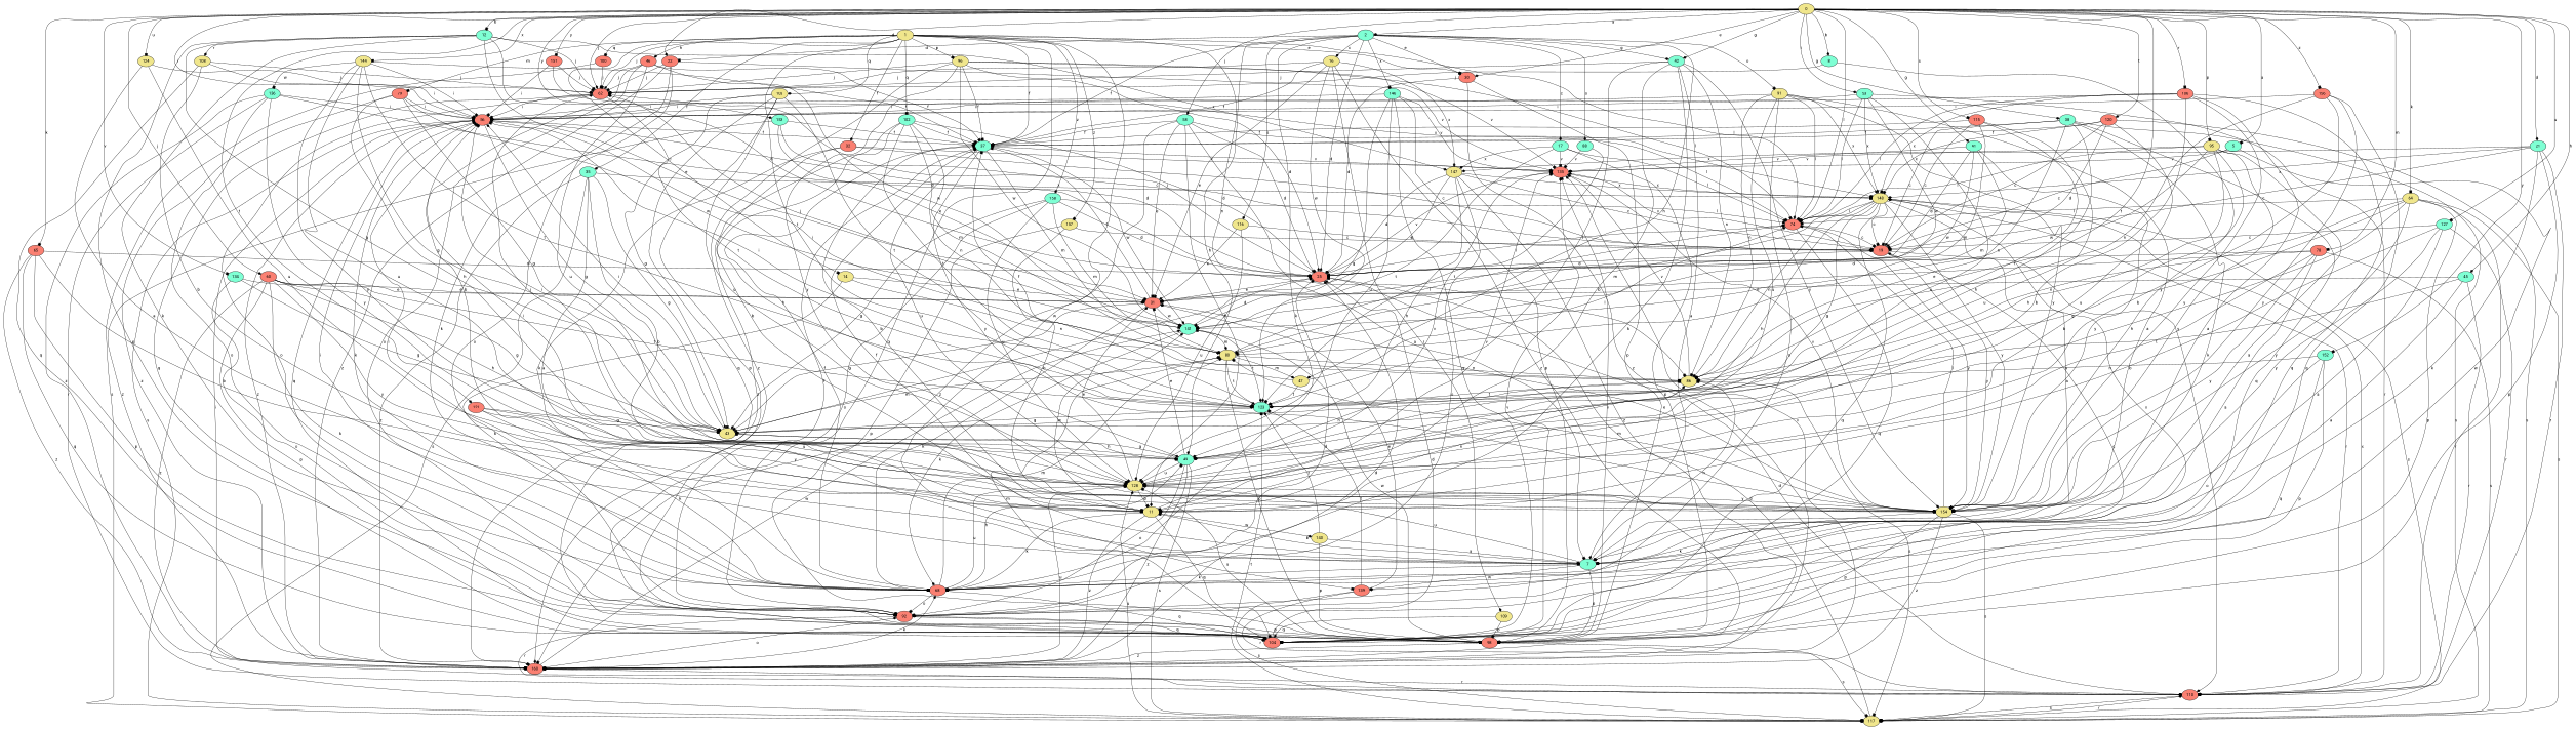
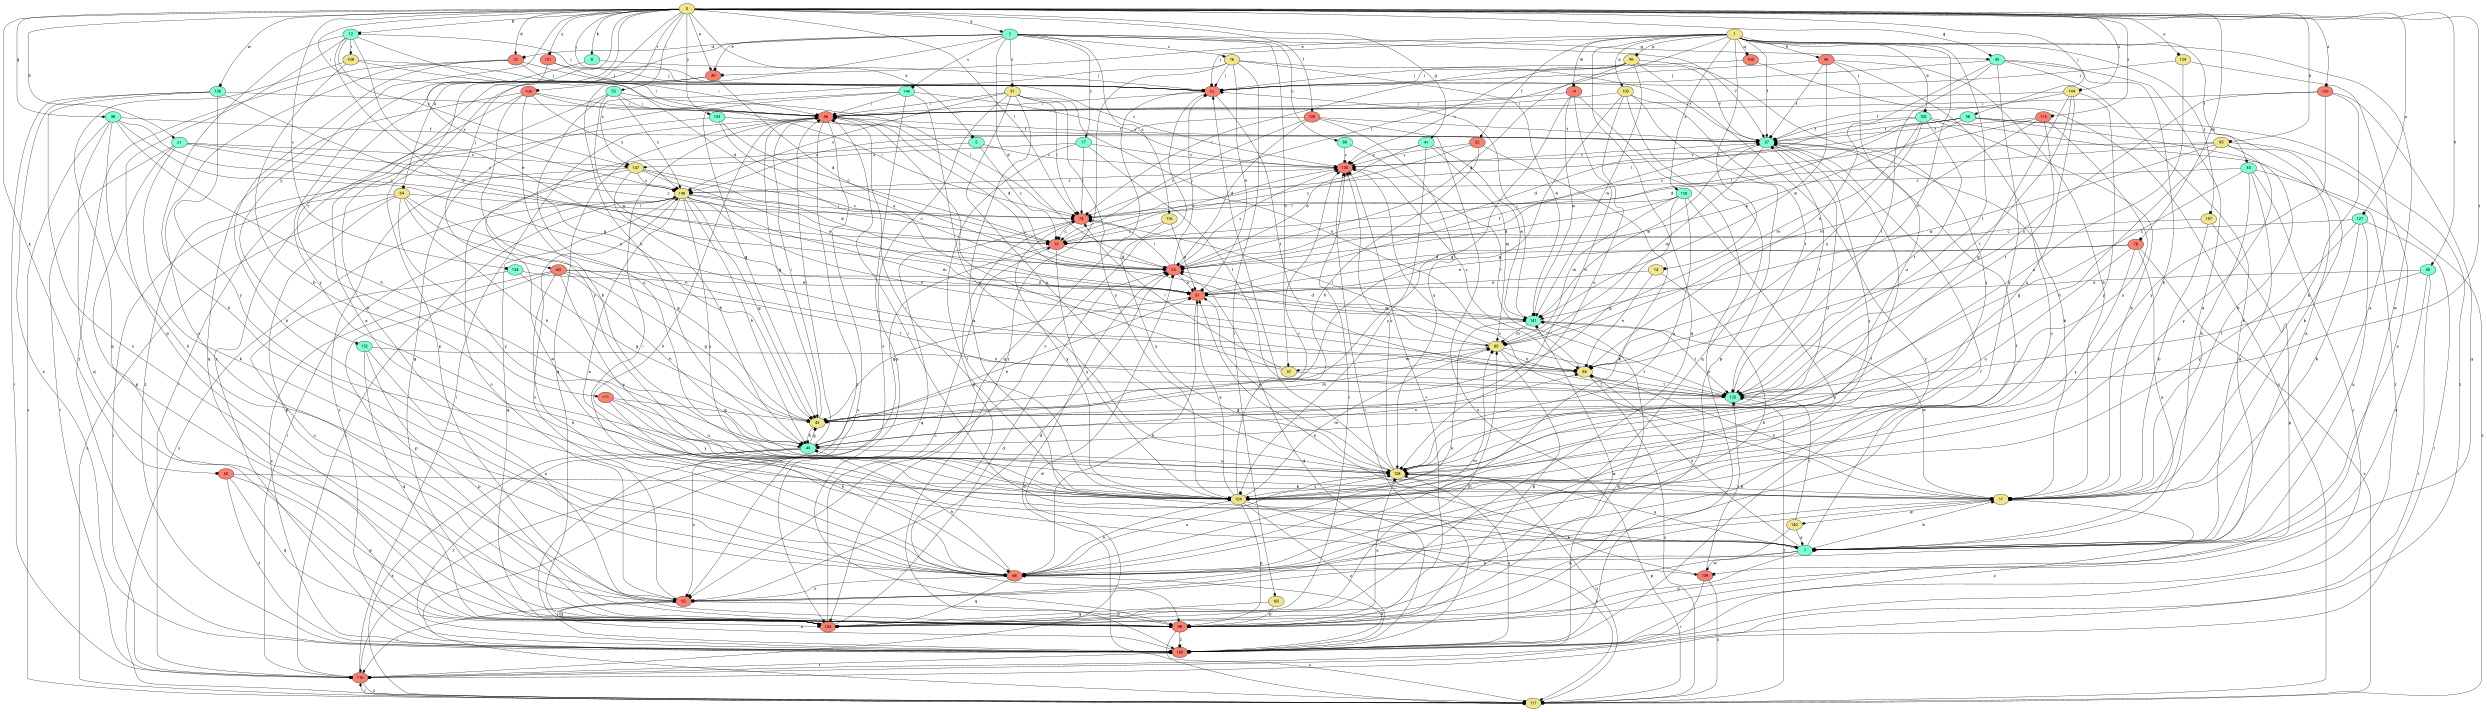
  strict digraph {
    fontname=Roboto
    node [fillcolor=salmon fontname=Roboto style=filled]
    edge [arrowhead=box fontname=Roboto]
    0 [fillcolor=khaki]
    2 [fillcolor=aquamarine]
    5 [fillcolor=aquamarine]
    8 [fillcolor=aquamarine]
    12 [fillcolor=aquamarine]
    21 [fillcolor=aquamarine]
    22
    30
    38 [fillcolor=aquamarine]
    41 [fillcolor=aquamarine]
    42 [fillcolor=aquamarine]
    45 [fillcolor=aquamarine]
    53 [fillcolor=aquamarine]
    56
    58 [fillcolor=aquamarine]
    60
    62
    64 [fillcolor=khaki]
    65
    74
    78
    95 [fillcolor=khaki]
    106
    115
    120
    121
    123 [fillcolor=aquamarine]
    124 [fillcolor=khaki]
    127 [fillcolor=aquamarine]
    134 [fillcolor=aquamarine]
    136 [fillcolor=aquamarine]
    144 [fillcolor=khaki]
    151
    152 [fillcolor=aquamarine]
    153 [fillcolor=aquamarine]
    156
    37 [fillcolor=aquamarine]
    16 [fillcolor=khaki]
    17 [fillcolor=aquamarine]
    25
    47 [fillcolor=khaki]
    49 [fillcolor=aquamarine]
    68
    88 [fillcolor=aquamarine]
    91 [fillcolor=khaki]
    116 [fillcolor=khaki]
    146 [fillcolor=aquamarine]
    139
    19
    135
    154 [fillcolor=khaki]
    98
    31
    43 [fillcolor=khaki]
    108 [fillcolor=khaki]
    147 [fillcolor=khaki]
    110
    148 [fillcolor=khaki]
    160
    92
    86 [fillcolor=khaki]
    104
    117 [fillcolor=khaki]
    141 [fillcolor=aquamarine]
    80 [fillcolor=khaki]
    7 [fillcolor=aquamarine]
    n67 [fillcolor=khaki label=11]
    128 [fillcolor=khaki]
    1 [fillcolor=khaki]
    14 [fillcolor=khaki]
    32
    35 [fillcolor=aquamarine]
    46
    79
    96 [fillcolor=khaki]
    100
    102 [fillcolor=aquamarine]
    103 [fillcolor=khaki]
    157 [fillcolor=khaki]
    158 [fillcolor=aquamarine]
    109 [fillcolor=khaki]
    140 [fillcolor=khaki]
    0 -> 2 [arrowhead=diamond label=a]
    0 -> 5 [label=a]
    0 -> 8 [arrowhead=diamond label=b]
    0 -> 12 [label=b]
    0 -> 21 [arrowhead=diamond label=d]
    0 -> 22 [arrowhead=diamond label=d]
    0 -> 30 [arrowhead=diamond label=e]
    0 -> 38 [arrowhead=diamond label=g]
    0 -> 41 [arrowhead=diamond label=g]
    0 -> 42 [arrowhead=diamond label=g]
    0 -> 45 [arrowhead=diamond label=h]
    0 -> 53 [arrowhead=diamond label=i]
    0 -> 56 [arrowhead=diamond label=i]
    0 -> 58 [arrowhead=diamond label=j]
    0 -> 60 [arrowhead=diamond label=j]
    0 -> 62 [arrowhead=diamond label=j]
    0 -> 64 [label=k]
    0 -> 65 [label=k]
    0 -> 74 [arrowhead=diamond label=l]
    0 -> 78 [label=m]
    0 -> 95 [label=p]
    0 -> 106 [label=r]
    0 -> 115 [label=s]
    0 -> 120 [arrowhead=diamond label=t]
    0 -> 121 [arrowhead=diamond label=t]
    0 -> 123 [arrowhead=diamond label=t]
    0 -> 124 [label=u]
    0 -> 127 [label=u]
    0 -> 134 [label=v]
-   144 -> 136 [label=w]
+   0 -> 136 [label=w]
    0 -> 144 [label=x]
    0 -> 151 [label=y]
    0 -> 152 [label=y]
    0 -> 153 [arrowhead=diamond label=y]
    0 -> 156 [label=z]
    2 -> 22 [label=d]
    2 -> 30 [label=e]
    2 -> 42 [arrowhead=diamond label=g]
    2 -> 37 [arrowhead=diamond label=f]
    2 -> 16 [arrowhead=diamond label=c]
    2 -> 17 [arrowhead=diamond label=c]
    2 -> 25 [arrowhead=diamond label=d]
    2 -> 47 [arrowhead=diamond label=h]
    2 -> 49 [arrowhead=diamond label=h]
    2 -> 68 [label=k]
    2 -> 88 [arrowhead=diamond label=o]
    2 -> 91 [label=o]
    2 -> 116 [arrowhead=diamond label=s]
    2 -> 146 [label=x]
    5 -> 139 [arrowhead=diamond label=w]
    5 -> 19 [label=c]
    5 -> 135 [arrowhead=diamond label=v]
    8 -> 62 [label=j]
    8 -> 154 [arrowhead=diamond label=y]
    12 -> 62 [arrowhead=diamond label=j]
    12 -> 25 [arrowhead=diamond label=d]
    12 -> 68 [arrowhead=diamond label=k]
    12 -> 98 [label=p]
    12 -> 31 [label=e]
    12 -> 43 [arrowhead=diamond label=g]
    12 -> 108 [arrowhead=diamond label=r]
    12 -> 147 [arrowhead=diamond label=x]
    21 -> 68 [label=k]
    21 -> 19 [label=c]
    21 -> 98 [label=p]
    21 -> 147 [arrowhead=diamond label=x]
    21 -> 110 [arrowhead=diamond label=r]
    21 -> 148 [arrowhead=diamond label=x]
    22 -> 62 [label=j]
    22 -> 68 [label=k]
    22 -> 135 [arrowhead=diamond label=v]
    22 -> 160 [label=z]
    22 -> 92 [label=o]
    30 -> 25 [arrowhead=diamond label=d]
    30 -> 98 [label=p]
    30 -> 160 [label=z]
    38 -> 37 [label=f]
    38 -> 49 [arrowhead=diamond label=h]
    38 -> 68 [label=k]
    38 -> 19 [label=c]
    38 -> 86 [label=n]
    38 -> 104 [label=q]
    38 -> 117 [label=s]
    41 -> 25 [label=d]
    41 -> 135 [arrowhead=diamond label=v]
    41 -> 154 [label=y]
    41 -> 141 [label=w]
    41 -> 80 [arrowhead=diamond label=m]
    42 -> 62 [label=j]
    42 -> 123 [arrowhead=diamond label=t]
    42 -> 68 [arrowhead=diamond label=k]
    42 -> 154 [arrowhead=diamond label=y]
    42 -> 86 [label=n]
    42 -> 7 [arrowhead=diamond label=a]
    42 -> n67 [label=b]
    45 -> 123 [arrowhead=diamond label=t]
    45 -> 31 [arrowhead=diamond label=e]
    45 -> 110 [label=r]
    45 -> 7 [arrowhead=diamond label=a]
    53 -> 56 [arrowhead=diamond label=i]
    53 -> 74 [arrowhead=diamond label=l]
    53 -> 110 [label=r]
    53 -> 148 [arrowhead=diamond label=x]
    53 -> 141 [label=w]
    53 -> 128 [arrowhead=diamond label=u]
    56 -> 37 [arrowhead=diamond label=f]
    56 -> 25 [arrowhead=diamond label=d]
    56 -> 68 [label=k]
    56 -> 43 [arrowhead=diamond label=g]
    56 -> 160 [arrowhead=diamond label=z]
    56 -> 104 [label=q]
    56 -> 117 [label=s]
    58 -> 74 [label=l]
    58 -> 37 [label=f]
    58 -> 25 [label=d]
    58 -> 31 [label=e]
    58 -> 160 [label=z]
    58 -> 7 [label=a]
    58 -> n67 [arrowhead=diamond label=b]
    60 -> 123 [arrowhead=diamond label=t]
    60 -> 49 [label=h]
    60 -> 68 [label=k]
    60 -> 154 [arrowhead=diamond label=y]
    60 -> 98 [label=p]
    60 -> 31 [arrowhead=diamond label=e]
    60 -> 43 [arrowhead=diamond label=g]
    60 -> 160 [label=z]
    62 -> 56 [arrowhead=diamond label=i]
    62 -> 123 [label=t]
    62 -> 92 [label=o]
    62 -> 104 [arrowhead=diamond label=q]
    64 -> 74 [label=l]
    64 -> 49 [arrowhead=diamond label=h]
    64 -> 154 [label=y]
    64 -> 98 [arrowhead=diamond label=p]
    64 -> 43 [arrowhead=diamond label=g]
    64 -> 110 [label=r]
    64 -> 86 [arrowhead=diamond label=n]
    64 -> 117 [label=s]
-   65 -> 25 [label=d]
    65 -> 98 [arrowhead=diamond label=p]
    65 -> 160 [arrowhead=diamond label=z]
    65 -> 104 [arrowhead=diamond label=q]
    65 -> n67 [arrowhead=diamond label=b]
    74 -> 19 [label=c]
    74 -> 154 [label=y]
    74 -> 104 [label=q]
    78 -> 25 [label=d]
    78 -> 154 [arrowhead=diamond label=y]
    78 -> 31 [label=e]
    78 -> 117 [arrowhead=diamond label=s]
    78 -> 7 [arrowhead=diamond label=a]
    78 -> 128 [arrowhead=diamond label=u]
    95 -> 74 [arrowhead=diamond label=l]
    95 -> 49 [arrowhead=diamond label=h]
    95 -> 135 [arrowhead=diamond label=v]
    95 -> 154 [label=y]
    95 -> 141 [arrowhead=diamond label=w]
    95 -> 7 [arrowhead=diamond label=a]
    95 -> n67 [label=b]
    106 -> 56 [arrowhead=diamond label=i]
    106 -> 74 [label=l]
    106 -> 154 [label=y]
    106 -> 148 [label=x]
    106 -> 104 [label=q]
    106 -> 7 [arrowhead=diamond label=a]
    106 -> n67 [arrowhead=diamond label=b]
    115 -> 123 [arrowhead=diamond label=t]
    115 -> 37 [label=f]
    115 -> 19 [arrowhead=diamond label=c]
    115 -> 80 [arrowhead=diamond label=m]
    115 -> 128 [label=u]
    120 -> 37 [label=f]
    120 -> 25 [label=d]
    120 -> 19 [arrowhead=diamond label=c]
    120 -> 148 [label=x]
    120 -> 117 [label=s]
    120 -> 128 [arrowhead=diamond label=u]
    121 -> 68 [arrowhead=diamond label=k]
    121 -> 154 [label=y]
    121 -> 43 [label=g]
    121 -> 128 [label=u]
    123 -> 37 [label=f]
    123 -> 43 [arrowhead=diamond label=g]
    124 -> 62 [label=j]
    124 -> 7 [label=a]
    124 -> 128 [arrowhead=diamond label=u]
    127 -> 19 [label=c]
    127 -> 154 [arrowhead=diamond label=y]
    127 -> 110 [arrowhead=diamond label=r]
    127 -> 7 [label=a]
    127 -> n67 [label=b]
    134 -> 31 [arrowhead=diamond label=e]
    134 -> 43 [arrowhead=diamond label=g]
    134 -> 92 [label=o]
    136 -> 56 [label=i]
    136 -> 25 [label=d]
    136 -> 154 [label=y]
    136 -> 110 [label=r]
    136 -> 160 [label=z]
    136 -> 92 [label=o]
    144 -> 56 [label=i]
    144 -> 123 [arrowhead=diamond label=t]
    144 -> 37 [label=f]
    144 -> 154 [arrowhead=diamond label=y]
    144 -> 43 [arrowhead=diamond label=g]
    144 -> 128 [arrowhead=diamond label=u]
    151 -> 56 [label=i]
    151 -> 62 [label=j]
    151 -> 148 [label=x]
    152 -> 98 [arrowhead=diamond label=p]
    152 -> 92 [label=o]
    152 -> 86 [arrowhead=diamond label=n]
    152 -> 104 [arrowhead=diamond label=q]
    153 -> 37 [label=f]
    153 -> 19 [arrowhead=diamond label=c]
    153 -> 31 [label=e]
    153 -> 160 [arrowhead=diamond label=z]
    156 -> 56 [label=i]
    156 -> 154 [arrowhead=diamond label=y]
    156 -> 86 [label=n]
    156 -> 104 [label=q]
    156 -> n67 [label=b]
    37 -> 135 [label=v]
    37 -> 154 [arrowhead=diamond label=y]
    37 -> 141 [arrowhead=diamond label=w]
    37 -> 80 [arrowhead=diamond label=m]
    37 -> n67 [label=b]
    37 -> 128 [arrowhead=diamond label=u]
    16 -> 62 [arrowhead=diamond label=j]
    16 -> 37 [arrowhead=diamond label=f]
    16 -> 31 [label=e]
    16 -> 147 [arrowhead=diamond label=x]
    16 -> 160 [arrowhead=diamond label=z]
    16 -> 141 [label=w]
    16 -> 109 [arrowhead=diamond label=r]
    17 -> 74 [arrowhead=diamond label=l]
    17 -> 123 [arrowhead=diamond label=t]
    17 -> 135 [label=v]
    17 -> 98 [arrowhead=diamond label=p]
    17 -> 147 [arrowhead=diamond label=x]
    25 -> 62 [label=j]
    25 -> 74 [arrowhead=diamond label=l]
    25 -> 135 [label=v]
    25 -> 31 [label=e]
    47 -> 56 [label=i]
    47 -> 74 [arrowhead=diamond label=l]
    47 -> 123 [arrowhead=diamond label=t]
    49 -> 56 [label=i]
    49 -> 31 [label=e]
    49 -> 43 [label=g]
    49 -> 160 [arrowhead=diamond label=z]
    49 -> 92 [label=o]
    49 -> 86 [label=n]
    49 -> 117 [label=s]
    49 -> 128 [label=u]
    68 -> 56 [label=i]
    68 -> 37 [label=f]
    68 -> 49 [label=h]
    68 -> 92 [label=o]
    68 -> 104 [arrowhead=diamond label=q]
    68 -> 80 [label=m]
    68 -> 128 [label=u]
    88 -> 123 [label=t]
    88 -> 135 [label=v]
    91 -> 56 [label=i]
    91 -> 74 [label=l]
    91 -> 154 [label=y]
    91 -> 148 [arrowhead=diamond label=x]
    91 -> 92 [arrowhead=diamond label=o]
    91 -> 86 [label=n]
    91 -> 7 [arrowhead=diamond label=a]
    91 -> 128 [arrowhead=diamond label=u]
    116 -> 19 [label=c]
    116 -> 31 [arrowhead=diamond label=e]
    116 -> 128 [arrowhead=diamond label=u]
    146 -> 56 [arrowhead=diamond label=i]
    146 -> 135 [label=v]
    146 -> 98 [arrowhead=diamond label=p]
    146 -> 43 [label=g]
    146 -> 104 [arrowhead=diamond label=q]
    146 -> 128 [arrowhead=diamond label=u]
    139 -> 123 [label=t]
    139 -> 31 [arrowhead=diamond label=e]
    139 -> 110 [arrowhead=diamond label=r]
    139 -> 117 [label=s]
    19 -> 25 [label=d]
    19 -> 135 [arrowhead=diamond label=v]
    19 -> 154 [label=y]
    19 -> 110 [arrowhead=diamond label=r]
    135 -> 148 [label=x]
    154 -> 56 [label=i]
    154 -> 74 [label=l]
    154 -> 68 [arrowhead=diamond label=k]
    154 -> 135 [arrowhead=diamond label=v]
    154 -> 98 [label=p]
    154 -> 31 [arrowhead=diamond label=e]
    154 -> 160 [label=z]
    154 -> 117 [arrowhead=diamond label=s]
    154 -> 80 [label=m]
    98 -> 135 [label=v]
    98 -> 160 [label=z]
    98 -> 117 [label=s]
    98 -> 141 [label=w]
    98 -> 128 [label=u]
    31 -> 37 [label=f]
    31 -> 68 [arrowhead=diamond label=k]
    31 -> 43 [label=g]
    31 -> 141 [label=w]
    43 -> 56 [arrowhead=diamond label=i]
    43 -> 49 [label=h]
    43 -> 80 [label=m]
    108 -> 56 [label=i]
    108 -> 62 [arrowhead=diamond label=j]
    108 -> 104 [arrowhead=diamond label=q]
    108 -> n67 [label=b]
    147 -> 25 [arrowhead=diamond label=d]
    147 -> 49 [arrowhead=diamond label=h]
    147 -> 19 [label=c]
    147 -> 31 [label=e]
    147 -> 148 [label=x]
    147 -> 160 [label=z]
    147 -> 92 [arrowhead=diamond label=o]
    110 -> 56 [label=i]
    110 -> 25 [label=d]
    110 -> 148 [arrowhead=diamond label=x]
    110 -> 117 [arrowhead=diamond label=s]
    148 -> 74 [label=l]
    148 -> 49 [label=h]
    148 -> 19 [label=c]
    148 -> 154 [arrowhead=diamond label=y]
    148 -> 43 [arrowhead=diamond label=g]
    148 -> 110 [arrowhead=diamond label=r]
    148 -> 86 [label=n]
    148 -> 104 [label=q]
    148 -> 117 [label=s]
    148 -> 80 [arrowhead=diamond label=m]
    148 -> 7 [arrowhead=diamond label=a]
    160 -> 25 [arrowhead=diamond label=d]
    160 -> 68 [arrowhead=diamond label=k]
    160 -> 135 [arrowhead=diamond label=v]
    160 -> 110 [arrowhead=diamond label=r]
    160 -> 92 [arrowhead=diamond label=o]
    160 -> 141 [arrowhead=diamond label=w]
    160 -> 128 [arrowhead=diamond label=u]
    92 -> 37 [label=f]
    92 -> 25 [label=d]
    92 -> 98 [arrowhead=diamond label=p]
    92 -> 110 [arrowhead=diamond label=r]
    92 -> 148 [arrowhead=diamond label=x]
    92 -> 104 [label=q]
    86 -> 123 [arrowhead=diamond label=t]
    86 -> 135 [arrowhead=diamond label=v]
    86 -> 117 [label=s]
    104 -> 25 [arrowhead=diamond label=d]
    104 -> 19 [arrowhead=diamond label=c]
    104 -> 135 [arrowhead=diamond label=v]
    104 -> 80 [arrowhead=diamond label=m]
    117 -> 123 [label=t]
    117 -> 25 [label=d]
    117 -> 110 [arrowhead=diamond label=r]
    117 -> 128 [arrowhead=diamond label=u]
    141 -> 62 [arrowhead=diamond label=j]
    141 -> 123 [arrowhead=diamond label=t]
    141 -> 25 [label=d]
    141 -> 68 [arrowhead=diamond label=k]
    141 -> 80 [arrowhead=diamond label=m]
    80 -> 56 [label=i]
    80 -> 74 [label=l]
    80 -> 123 [arrowhead=diamond label=t]
    80 -> 47 [arrowhead=diamond label=m]
    80 -> 98 [label=p]
    80 -> 86 [label=n]
    7 -> 56 [label=i]
    7 -> 37 [label=f]
    7 -> 68 [arrowhead=diamond label=k]
    7 -> 139 [arrowhead=diamond label=w]
    7 -> 98 [label=p]
    7 -> 86 [label=n]
    7 -> n67 [label=b]
    7 -> 128 [arrowhead=diamond label=u]
    n67 -> 68 [label=k]
    n67 -> 135 [arrowhead=diamond label=v]
    n67 -> 160 [arrowhead=diamond label=z]
    n67 -> 86 [arrowhead=diamond label=n]
    n67 -> 104 [label=q]
    n67 -> 141 [arrowhead=diamond label=w]
    n67 -> 140 [arrowhead=diamond label=w]
    128 -> 62 [arrowhead=diamond label=j]
    128 -> 135 [label=v]
    128 -> 154 [arrowhead=diamond label=y]
    128 -> 31 [arrowhead=diamond label=e]
    128 -> n67 [label=b]
    1 -> 30 [label=e]
    1 -> 62 [label=j]
    1 -> 74 [arrowhead=diamond label=l]
    1 -> 123 [label=t]
    1 -> 37 [arrowhead=diamond label=f]
    1 -> 139 [label=w]
    1 -> 86 [label=n]
    1 -> 104 [arrowhead=diamond label=q]
    1 -> 14 [label=c]
    1 -> 32 [arrowhead=diamond label=f]
    1 -> 35 [arrowhead=diamond label=f]
    1 -> 46 [arrowhead=diamond label=h]
    1 -> 79 [label=m]
    1 -> 96 [label=p]
    1 -> 100 [label=q]
    1 -> 102 [label=q]
    1 -> 103 [arrowhead=diamond label=q]
    1 -> 157 [label=z]
    1 -> 158 [arrowhead=diamond label=z]
    14 -> 68 [label=k]
    14 -> 31 [label=e]
    14 -> 86 [label=n]
    32 -> 49 [arrowhead=diamond label=h]
    32 -> 68 [label=k]
    32 -> 19 [label=c]
    32 -> 135 [arrowhead=diamond label=v]
    35 -> 43 [arrowhead=diamond label=g]
    35 -> 148 [label=x]
    35 -> 160 [arrowhead=diamond label=z]
    35 -> 117 [label=s]
    35 -> 7 [label=a]
    35 -> n67 [label=b]
    46 -> 62 [arrowhead=diamond label=j]
    46 -> 37 [label=f]
    46 -> 92 [arrowhead=diamond label=o]
    46 -> 141 [arrowhead=diamond label=w]
    46 -> n67 [label=b]
    46 -> 128 [arrowhead=diamond label=u]
    79 -> 56 [label=i]
    79 -> 49 [arrowhead=diamond label=h]
    79 -> 43 [label=g]
    79 -> 160 [label=z]
    79 -> 141 [label=w]
    96 -> 62 [arrowhead=diamond label=j]
    96 -> 74 [label=l]
    96 -> 37 [label=f]
    96 -> 25 [arrowhead=diamond label=d]
    96 -> 135 [label=v]
    96 -> 154 [label=y]
    96 -> 160 [arrowhead=diamond label=z]
    96 -> 141 [arrowhead=diamond label=w]
    100 -> 62 [label=j]
    100 -> 117 [arrowhead=diamond label=s]
    102 -> 123 [label=t]
    102 -> 37 [arrowhead=diamond label=f]
    102 -> 25 [arrowhead=diamond label=d]
    102 -> 160 [label=z]
    102 -> 86 [label=n]
    102 -> 80 [arrowhead=diamond label=m]
    102 -> n67 [label=b]
    103 -> 56 [label=i]
    103 -> 123 [label=t]
    103 -> 98 [label=p]
    103 -> 43 [label=g]
    103 -> 104 [arrowhead=diamond label=q]
    103 -> 128 [label=u]
    157 -> 19 [arrowhead=diamond label=c]
    157 -> 98 [label=p]
    157 -> n67 [label=b]
    158 -> 74 [label=l]
    158 -> 25 [arrowhead=diamond label=d]
    158 -> 43 [arrowhead=diamond label=g]
    158 -> 92 [label=o]
    158 -> 80 [label=m]
    158 -> 128 [label=u]
    109 -> 98 [label=p]
    109 -> 104 [arrowhead=diamond label=q]
    140 -> 123 [arrowhead=diamond label=t]
    140 -> 98 [arrowhead=diamond label=p]
    140 -> 7 [arrowhead=diamond label=a]
  }
